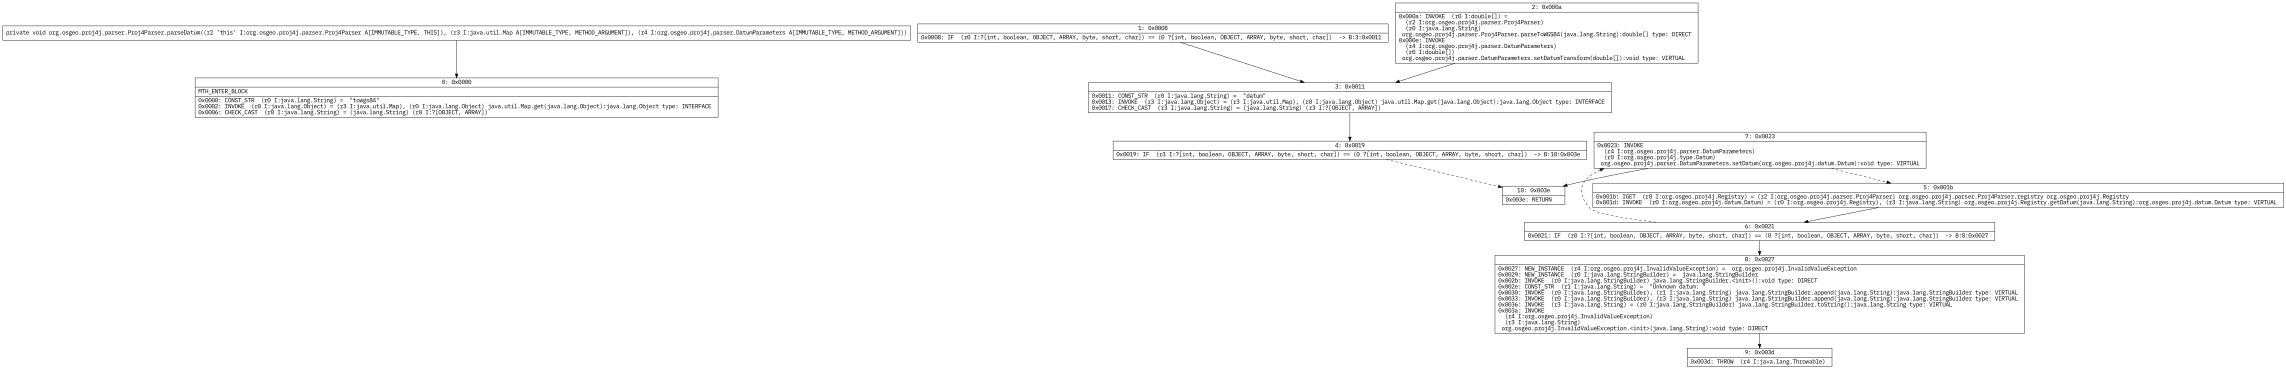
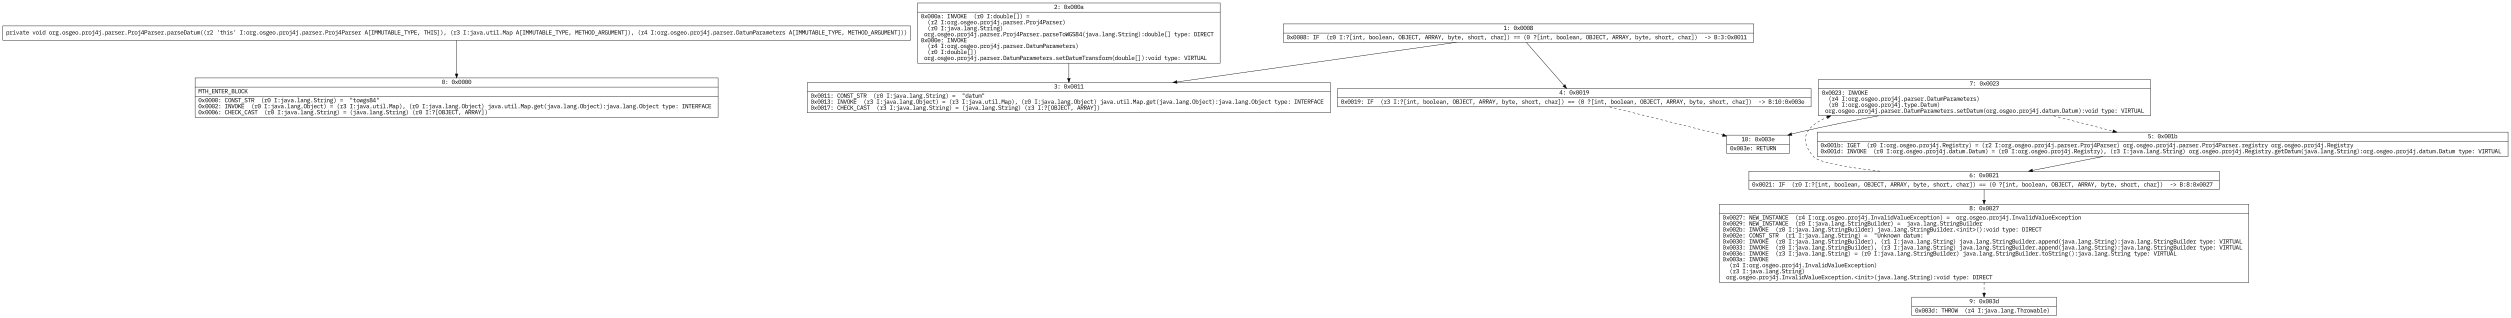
  digraph {
    fontname="IBM Plex Mono"
    node [fontname="IBM Plex Mono" shape=record]
    edge [fontname="IBM Plex Mono"]
    n1 [label="{0\:\ 0x0000|MTH_ENTER_BLOCK\l|0x0000: CONST_STR  (r0 I:java.lang.String) =  \"towgs84\" \l0x0002: INVOKE  (r0 I:java.lang.Object) = (r3 I:java.util.Map), (r0 I:java.lang.Object) java.util.Map.get(java.lang.Object):java.lang.Object type: INTERFACE \l0x0006: CHECK_CAST  (r0 I:java.lang.String) = (java.lang.String) (r0 I:?[OBJECT, ARRAY]) \l}"]
    n2 [label="{1\:\ 0x0008|0x0008: IF  (r0 I:?[int, boolean, OBJECT, ARRAY, byte, short, char]) == (0 ?[int, boolean, OBJECT, ARRAY, byte, short, char])  \-\> B:3:0x0011 \l}"]
    n3 [label="{3\:\ 0x0011|0x0011: CONST_STR  (r0 I:java.lang.String) =  \"datum\" \l0x0013: INVOKE  (r3 I:java.lang.Object) = (r3 I:java.util.Map), (r0 I:java.lang.Object) java.util.Map.get(java.lang.Object):java.lang.Object type: INTERFACE \l0x0017: CHECK_CAST  (r3 I:java.lang.String) = (java.lang.String) (r3 I:?[OBJECT, ARRAY]) \l}"]
    n4 [label="{2\:\ 0x000a|0x000a: INVOKE  (r0 I:double[]) = \l  (r2 I:org.osgeo.proj4j.parser.Proj4Parser)\l  (r0 I:java.lang.String)\l org.osgeo.proj4j.parser.Proj4Parser.parseToWGS84(java.lang.String):double[] type: DIRECT \l0x000e: INVOKE  \l  (r4 I:org.osgeo.proj4j.parser.DatumParameters)\l  (r0 I:double[])\l org.osgeo.proj4j.parser.DatumParameters.setDatumTransform(double[]):void type: VIRTUAL \l}"]
    n5 [label="{4\:\ 0x0019|0x0019: IF  (r3 I:?[int, boolean, OBJECT, ARRAY, byte, short, char]) == (0 ?[int, boolean, OBJECT, ARRAY, byte, short, char])  \-\> B:10:0x003e \l}"]
    n6 [label="{10\:\ 0x003e|0x003e: RETURN   \l}"]
    n7 [label="{5\:\ 0x001b|0x001b: IGET  (r0 I:org.osgeo.proj4j.Registry) = (r2 I:org.osgeo.proj4j.parser.Proj4Parser) org.osgeo.proj4j.parser.Proj4Parser.registry org.osgeo.proj4j.Registry \l0x001d: INVOKE  (r0 I:org.osgeo.proj4j.datum.Datum) = (r0 I:org.osgeo.proj4j.Registry), (r3 I:java.lang.String) org.osgeo.proj4j.Registry.getDatum(java.lang.String):org.osgeo.proj4j.datum.Datum type: VIRTUAL \l}"]
    n8 [label="{6\:\ 0x0021|0x0021: IF  (r0 I:?[int, boolean, OBJECT, ARRAY, byte, short, char]) == (0 ?[int, boolean, OBJECT, ARRAY, byte, short, char])  \-\> B:8:0x0027 \l}"]
    n9 [label="{7\:\ 0x0023|0x0023: INVOKE  \l  (r4 I:org.osgeo.proj4j.parser.DatumParameters)\l  (r0 I:org.osgeo.proj4j.type.Datum)\l org.osgeo.proj4j.parser.DatumParameters.setDatum(org.osgeo.proj4j.datum.Datum):void type: VIRTUAL \l}"]
    n10 [label="{8\:\ 0x0027|0x0027: NEW_INSTANCE  (r4 I:org.osgeo.proj4j.InvalidValueException) =  org.osgeo.proj4j.InvalidValueException \l0x0029: NEW_INSTANCE  (r0 I:java.lang.StringBuilder) =  java.lang.StringBuilder \l0x002b: INVOKE  (r0 I:java.lang.StringBuilder) java.lang.StringBuilder.\<init\>():void type: DIRECT \l0x002e: CONST_STR  (r1 I:java.lang.String) =  \"Unknown datum: \" \l0x0030: INVOKE  (r0 I:java.lang.StringBuilder), (r1 I:java.lang.String) java.lang.StringBuilder.append(java.lang.String):java.lang.StringBuilder type: VIRTUAL \l0x0033: INVOKE  (r0 I:java.lang.StringBuilder), (r3 I:java.lang.String) java.lang.StringBuilder.append(java.lang.String):java.lang.StringBuilder type: VIRTUAL \l0x0036: INVOKE  (r3 I:java.lang.String) = (r0 I:java.lang.StringBuilder) java.lang.StringBuilder.toString():java.lang.String type: VIRTUAL \l0x003a: INVOKE  \l  (r4 I:org.osgeo.proj4j.InvalidValueException)\l  (r3 I:java.lang.String)\l org.osgeo.proj4j.InvalidValueException.\<init\>(java.lang.String):void type: DIRECT \l}"]
    n11 [label="{9\:\ 0x003d|0x003d: THROW  (r4 I:java.lang.Throwable) \l}"]
    n12 [label="{private void org.osgeo.proj4j.parser.Proj4Parser.parseDatum((r2 'this' I:org.osgeo.proj4j.parser.Proj4Parser A[IMMUTABLE_TYPE, THIS]), (r3 I:java.util.Map A[IMMUTABLE_TYPE, METHOD_ARGUMENT]), (r4 I:org.osgeo.proj4j.parser.DatumParameters A[IMMUTABLE_TYPE, METHOD_ARGUMENT])) }"]
    n2 -> n3
-   n3 -> n5
+   n2 -> n5
    n4 -> n3
    n5 -> n6 [style=dashed]
    n7 -> n8
    n8 -> n9 [style=dashed]
    n8 -> n10
    n9 -> n6
    n9 -> n7 [style=dashed]
-   n10 -> n11
+   n10 -> n11 [style=dashed]
    n12 -> n1
  }
